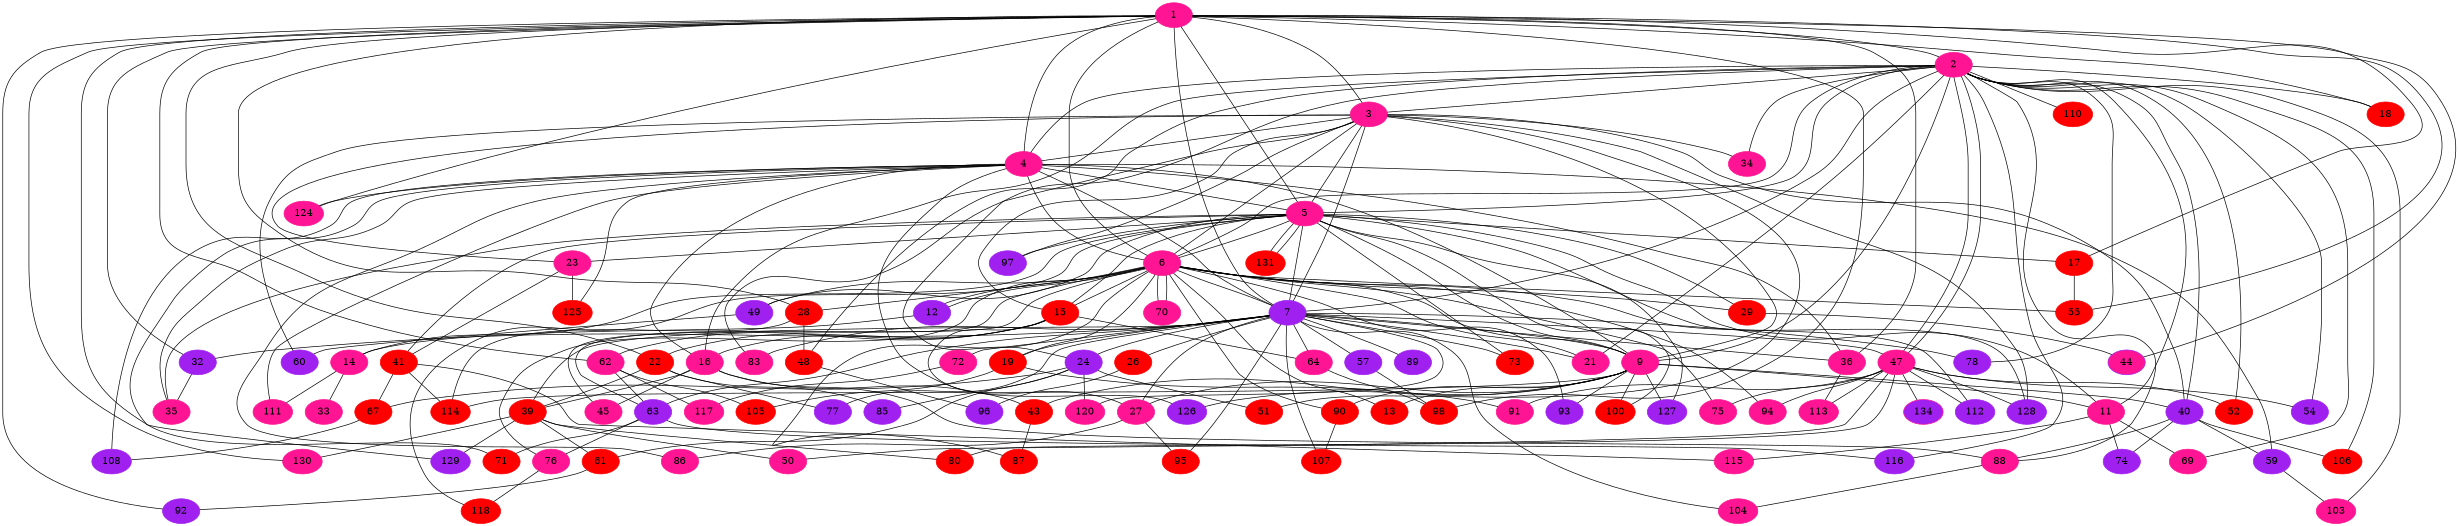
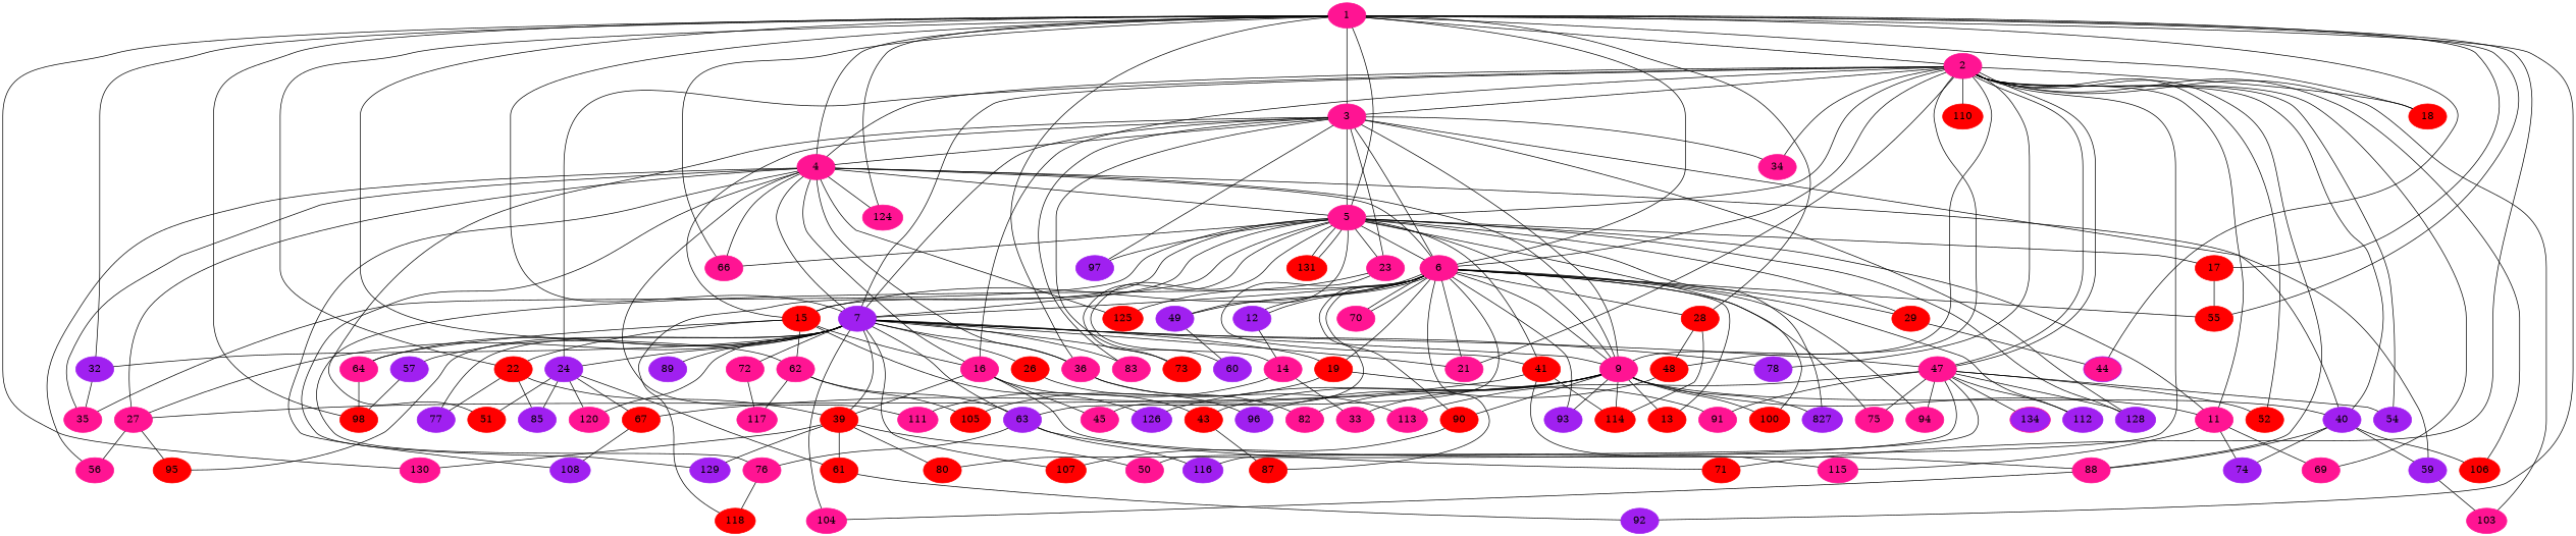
  graph {
    node [color=deeppink style=filled]
    1 [super="+8"]
    2 [super="+25"]
    3 [super="+58"]
    4 [super="+31"]
    5 [super="+20"]
    6 [super="+99"]
    7 [color=purple super="+10"]
    17 [color=red]
    18 [color=red]
    22 [color=red]
    28 [color=red super="+81"]
    32 [color=purple]
    36 [super="+79"]
    44 [color=purple fillcolor=deeppink]
    55 [color=red super="+122"]
    62
+   66 [super="+109"]
    71 [color=red]
    92 [color=purple]
    98 [color=red super="+102"]
    124
    130
    9 [super="+42"]
    11 [super="+37"]
    16 [super="+121"]
    21 [super="+68"]
    24 [color=purple super="+65"]
    34
    40 [color=purple super="+135"]
    47 [super="+84"]
    48 [color=red]
    52 [color=red]
    54 [color=purple]
    69
    78 [color=purple]
    88 [super="+101"]
    103
    106 [color=red]
    110 [color=red]
    116 [color=purple]
    15 [color=red super="+46"]
    23 [super="+30"]
    51 [color=red]
    60 [color=purple]
    83
    97 [color=purple]
    128 [color=purple]
    27 [super="+53"]
    35 [super="+38"]
-   56 [label=86]
+   56
    59 [color=purple]
    108 [color=purple]
    111
    125 [color=red]
    129 [color=purple]
    14
    29 [color=red]
    41 [color=red super="+123"]
    49 [color=purple]
    73 [color=red]
    100 [color=red]
    118 [color=red]
-   127 [color=purple]
+   127 [color=purple label=827]
    131 [color=red]
    12 [color=purple]
    13 [color=red]
    19 [color=red]
    45
    63 [color=purple super="+119"]
    70
    75
    76 [super="+133"]
    87 [color=red]
    90 [color=red]
    93 [color=purple]
    94
    112 [color=purple]
    26 [color=red]
    39 [color=red super="+86"]
    57 [color=purple]
    64
    72
    77 [color=purple]
    89 [color=purple]
    95 [color=red]
    104
    107 [color=red]
    120
    33
    43 [color=red]
+   82
    114 [color=red]
    126 [color=purple]
    85 [color=purple]
    113
    117
    105 [color=red]
    74 [color=purple]
    115
    61 [color=red]
    67 [color=red super="+132"]
    134 [fillcolor=purple]
    91
    50
    80 [color=red]
    96 [color=purple]
    1 -- 2 [weight=2]
    1 -- 3 [weight=2]
    1 -- 4 [weight=2]
    1 -- 5 [weight=2]
    1 -- 6 [weight=2]
    1 -- 7 [weight=4]
    1 -- 17
    1 -- 18
    1 -- 22
    1 -- 28
    1 -- 32
    1 -- 36
    1 -- 44
    1 -- 55
    1 -- 62
+   1 -- 66
    1 -- 71
    1 -- 92
    1 -- 98
    1 -- 124
    1 -- 130
    2 -- 3 [weight=2]
    2 -- 4 [weight=2]
    2 -- 5
    2 -- 6
    2 -- 7 [weight=2]
    2 -- 18
    2 -- 9
    2 -- 11
    2 -- 16
    2 -- 21
    2 -- 24
    2 -- 34
    2 -- 40
    2 -- 47
    2 -- 47
    2 -- 48
    2 -- 52
    2 -- 54
    2 -- 69
    2 -- 78
    2 -- 88
    2 -- 103
    2 -- 106
    2 -- 110 [weight=2]
    2 -- 116
    3 -- 4
    3 -- 5
    3 -- 6
    3 -- 7 [weight=2]
    3 -- 9 [weight=2]
    3 -- 34
    3 -- 40
    3 -- 15
    3 -- 23
    3 -- 51
    3 -- 60
    3 -- 83
    3 -- 97
    3 -- 128
    4 -- 5 [weight=2]
    4 -- 6
    4 -- 7 [weight=2]
    4 -- 36
+   4 -- 66
    4 -- 124
    4 -- 9
    4 -- 16
    4 -- 27
    4 -- 35
    4 -- 56
    4 -- 59
    4 -- 108
    4 -- 111
    4 -- 125
    4 -- 129
    5 -- 6
    5 -- 7 [weight=2]
    5 -- 17
+   5 -- 66
    5 -- 9
    5 -- 11
    5 -- 15
    5 -- 23 [weight=2]
    5 -- 97
    5 -- 128
    5 -- 35
    5 -- 14
    5 -- 29
    5 -- 41
    5 -- 49
    5 -- 73
    5 -- 100
    5 -- 118
    5 -- 127
    5 -- 131
    5 -- 131
    6 -- 7 [weight=2]
    6 -- 28 [weight=2]
    6 -- 55
    6 -- 9 [weight=2]
    6 -- 21
    6 -- 15
    6 -- 29
    6 -- 49
    6 -- 12
    6 -- 12
    6 -- 13
    6 -- 19
    6 -- 45
    6 -- 63
    6 -- 70
    6 -- 70
    6 -- 75
    6 -- 76 [weight=2]
    6 -- 87
    6 -- 90
    6 -- 93
    6 -- 94
    6 -- 112
    7 -- 32
    7 -- 36
    7 -- 9 [weight=2]
    7 -- 21
    7 -- 24 [weight=2]
    7 -- 47
    7 -- 78
    7 -- 83
    7 -- 27
    7 -- 73
    7 -- 19
    7 -- 63
    7 -- 26 [weight=2]
    7 -- 39
    7 -- 57
    7 -- 64
    7 -- 72 [weight=2]
    7 -- 77
    7 -- 89
    7 -- 95
    7 -- 104
    7 -- 107
    7 -- 120
    17 -- 55
    22 -- 39
    22 -- 77
    22 -- 85
    28 -- 48
    28 -- 114
    32 -- 35
+   36 -- 82
    36 -- 113
    62 -- 63
    62 -- 117
    62 -- 105
    9 -- 11
    9 -- 40
    9 -- 27
    9 -- 100
    9 -- 127
    9 -- 13
    9 -- 90
    9 -- 93
+   9 -- 33
    9 -- 43
+   9 -- 82
    9 -- 114
    9 -- 126
    11 -- 69
    11 -- 74
    11 -- 115
    16 -- 88
    16 -- 45
    16 -- 39
    16 -- 43
    24 -- 51
    24 -- 120
    24 -- 85
    24 -- 61
    24 -- 67 [weight=2]
    40 -- 88
    40 -- 106
    40 -- 59
    40 -- 74
    47 -- 52
    47 -- 54
    47 -- 128
    47 -- 75
    47 -- 94
    47 -- 112
    47 -- 113
    47 -- 134
    47 -- 91
    47 -- 50
    47 -- 80
    48 -- 96
    88 -- 104
    15 -- 22
    15 -- 62
    15 -- 16
    15 -- 64
    15 -- 126
    23 -- 125
    23 -- 41
    27 -- 56
    27 -- 95
    59 -- 103
    14 -- 111
    14 -- 33
    29 -- 44
    41 -- 114
    41 -- 115
    41 -- 67
    49 -- 60
    12 -- 14
    19 -- 105
    19 -- 91
    63 -- 71
    63 -- 116
    63 -- 76
    76 -- 118
    90 -- 107
    26 -- 96
    39 -- 130
    39 -- 129
    39 -- 61
    39 -- 50
    39 -- 80
    57 -- 98
    64 -- 98
    72 -- 117
    43 -- 87
    61 -- 92
    67 -- 108
  }
